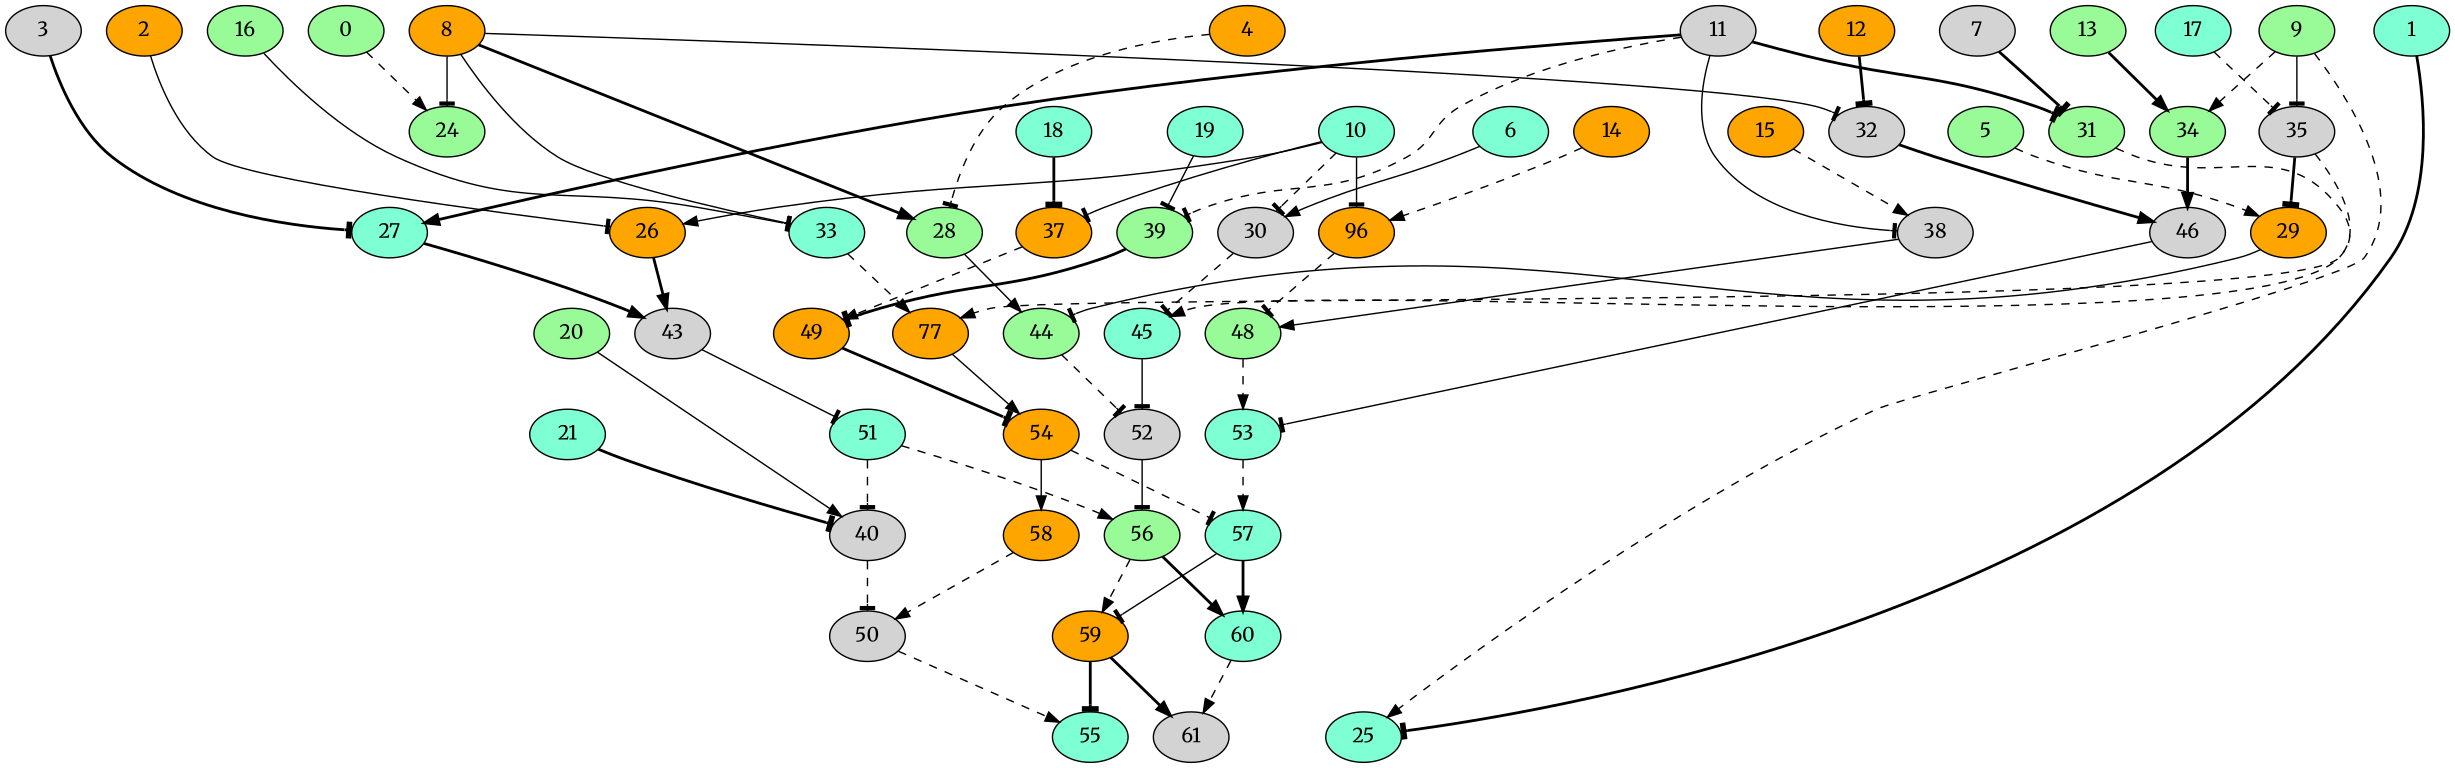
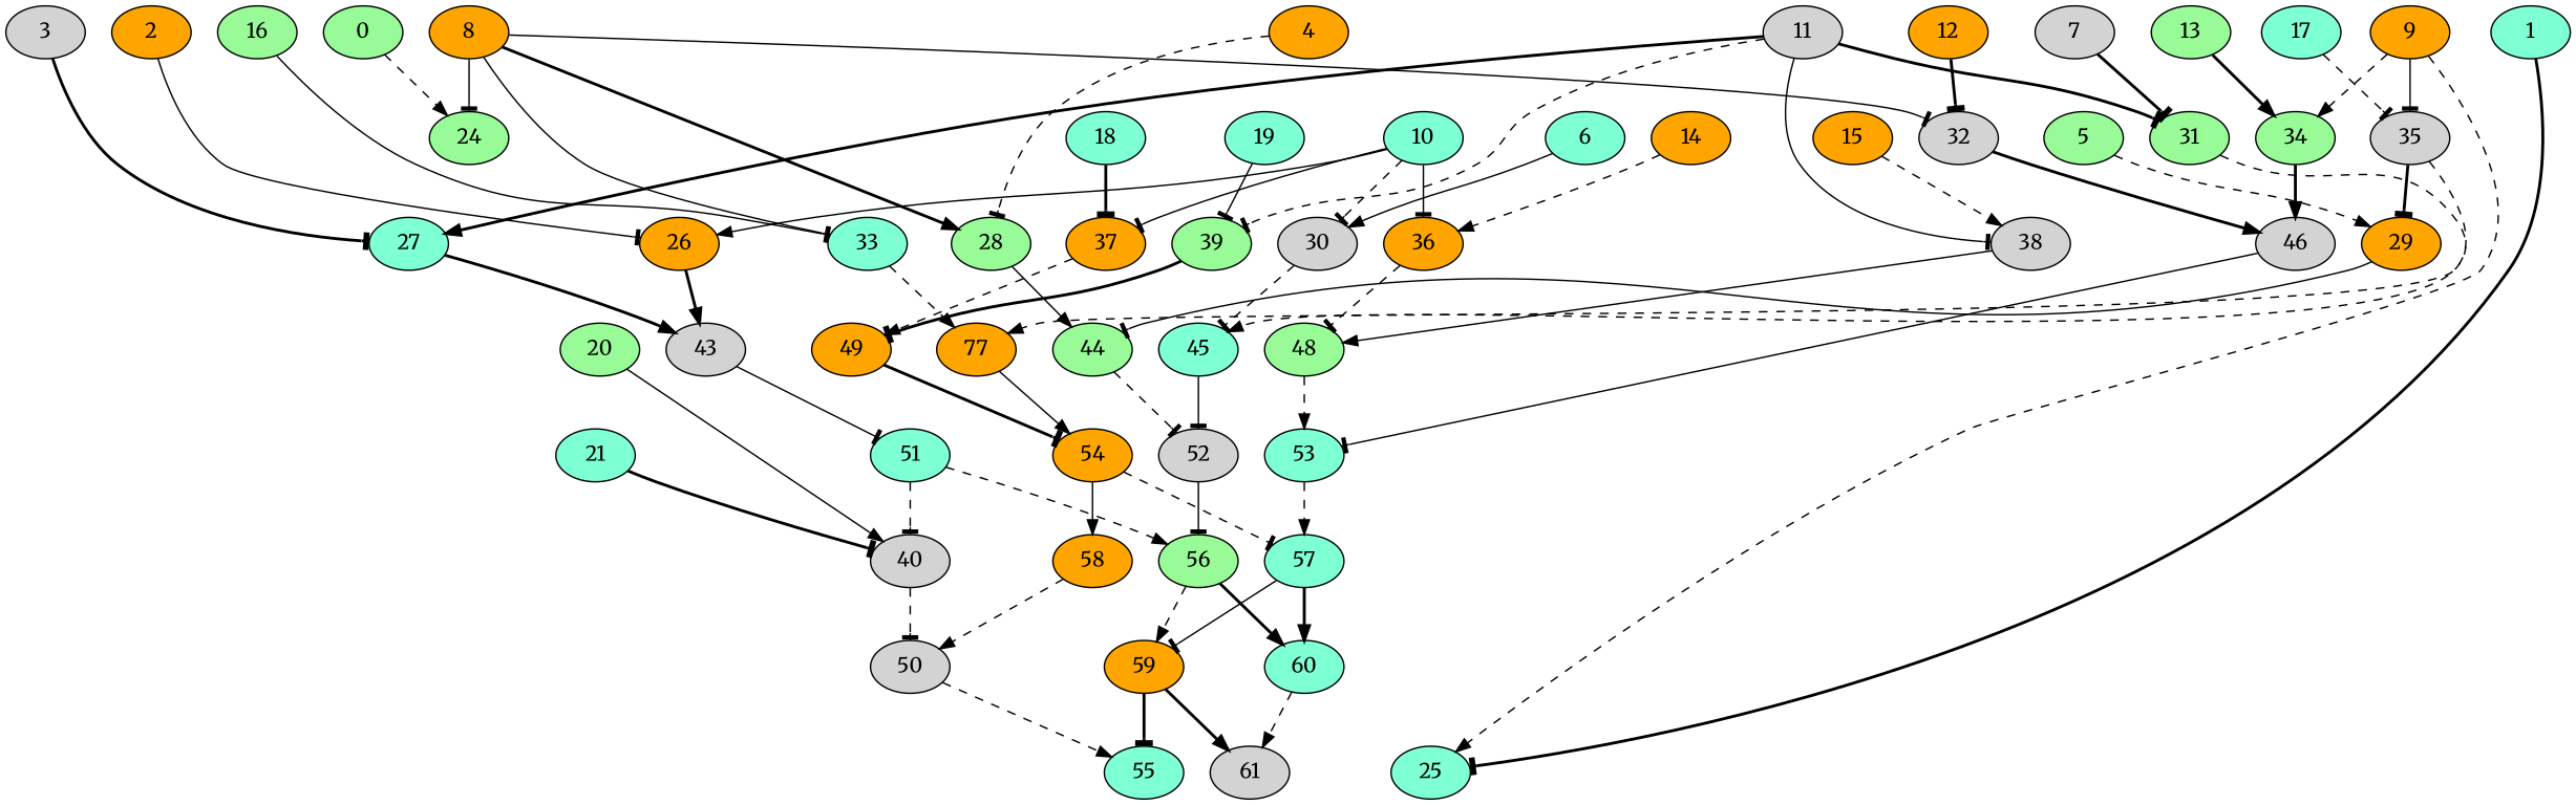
  digraph {
    fontname=Merriweather
    node [fillcolor=aquamarine fontname=Merriweather style=filled]
    edge [arrowhead=tee fontname=Merriweather style=dashed weight=0]
    0 [fillcolor=palegreen]
    24 [fillcolor=palegreen]
    40 [fillcolor=lightgrey]
    51
    56 [fillcolor=palegreen]
    1
    25
    2 [fillcolor=orange]
    26 [fillcolor=orange]
    43 [fillcolor=lightgrey]
    3 [fillcolor=lightgrey]
    27
    4 [fillcolor=orange]
    28 [fillcolor=palegreen]
    44 [fillcolor=palegreen]
    52 [fillcolor=lightgrey]
    5 [fillcolor=palegreen]
    29 [fillcolor=orange]
    30 [fillcolor=lightgrey]
    6
    45
    7 [fillcolor=lightgrey]
    31 [fillcolor=palegreen]
    8 [fillcolor=orange]
    32 [fillcolor=lightgrey]
    33
    46 [fillcolor=lightgrey]
    n28 [fillcolor=orange label=77]
    53
    54 [fillcolor=orange]
    57
    58 [fillcolor=orange]
-   9 [fillcolor=palegreen]
+   9 [fillcolor=orange]
    34 [fillcolor=palegreen]
    35 [fillcolor=lightgrey]
    10
-   36 [fillcolor=orange label=96]
+   36 [fillcolor=orange]
    37 [fillcolor=orange]
    48 [fillcolor=palegreen]
    49 [fillcolor=orange]
    11 [fillcolor=lightgrey]
    38 [fillcolor=lightgrey]
    39 [fillcolor=palegreen]
    12 [fillcolor=orange]
    13 [fillcolor=palegreen]
    14 [fillcolor=orange]
    15 [fillcolor=orange]
    16 [fillcolor=palegreen]
    17
    18
    19
    20 [fillcolor=palegreen]
    50 [fillcolor=lightgrey]
    55
    21
    59 [fillcolor=orange]
    60
    61 [fillcolor=lightgrey]
    0 -> 24 [arrowhead=normal]
    40 -> 50 [weight=1]
    51 -> 40 [weight=1]
    51 -> 56 [arrowhead=normal]
    56 -> 59 [arrowhead=normal]
    56 -> 60 [arrowhead=normal style=bold]
    1 -> 25 [style=bold]
    2 -> 26 [style=solid]
    26 -> 43 [arrowhead=normal style=bold]
    43 -> 51 [style=solid]
    3 -> 27 [style=bold]
    27 -> 43 [arrowhead=normal style=bold]
    4 -> 28
    28 -> 44 [arrowhead=normal style=solid]
    44 -> 52 [weight=1]
    52 -> 56 [style=solid weight=1]
    5 -> 29 [arrowhead=normal weight=1]
    29 -> 44 [style=solid]
    30 -> 45
    6 -> 30 [arrowhead=normal style=solid]
    45 -> 52 [style=solid weight=2]
    7 -> 31 [style=bold]
    31 -> 45 [arrowhead=normal]
    8 -> 24 [style=solid weight=3]
    8 -> 28 [arrowhead=normal style=bold]
    8 -> 32 [style=solid]
    8 -> 33 [style=solid]
    32 -> 46 [arrowhead=normal style=bold]
    33 -> n28 [arrowhead=normal]
    46 -> 53 [style=solid]
    n28 -> 54 [arrowhead=normal style=solid]
    53 -> 57 [arrowhead=normal]
    54 -> 57 [weight=2]
    54 -> 58 [arrowhead=normal style=solid weight=2]
    57 -> 59 [style=solid]
    57 -> 60 [arrowhead=normal style=bold weight=2]
    58 -> 50 [arrowhead=normal]
    9 -> 25 [arrowhead=normal]
    9 -> 34 [arrowhead=normal]
    9 -> 35 [style=solid weight=5]
    34 -> 46 [arrowhead=normal style=bold weight=2]
    35 -> 29 [style=bold]
    35 -> n28 [arrowhead=normal]
    10 -> 26 [arrowhead=normal style=solid]
    10 -> 30
    10 -> 36 [style=solid weight=2]
    10 -> 37 [style=solid]
    36 -> 48
    37 -> 49 [arrowhead=normal]
    48 -> 53 [arrowhead=normal weight=1]
    49 -> 54 [style=bold]
    11 -> 27 [arrowhead=normal style=bold]
    11 -> 31 [style=bold]
    11 -> 38 [style=solid]
    11 -> 39
    38 -> 48 [arrowhead=normal style=solid]
    39 -> 49 [style=bold]
    12 -> 32 [style=bold]
    13 -> 34 [arrowhead=normal style=bold]
    14 -> 36 [arrowhead=normal]
    15 -> 38 [arrowhead=normal]
    16 -> 33 [style=solid]
    17 -> 35
    18 -> 37 [style=bold weight=1]
    19 -> 39 [style=solid]
    20 -> 40 [arrowhead=normal style=solid]
    50 -> 55 [arrowhead=normal]
    21 -> 40 [style=bold]
    59 -> 55 [style=bold weight=2]
    59 -> 61 [arrowhead=normal style=bold weight=1]
    60 -> 61 [arrowhead=normal]
  }
